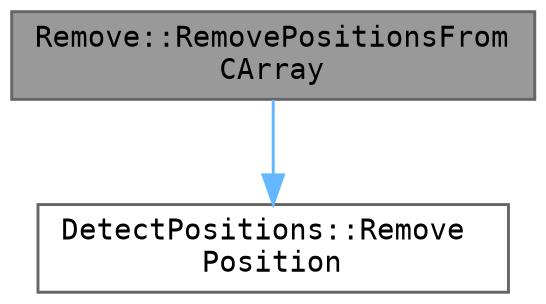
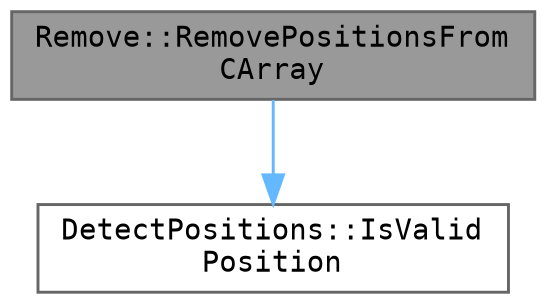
  digraph {
    rankdir=TB
    fontname="DejaVu Sans Mono"
    node [fontname="DejaVu Sans Mono" fontsize=10 shape=box style=filled]
    n1 [color=gray40 fillcolor=grey60 fontcolor=black height=0.2 label="Remove::RemovePositionsFrom\lCArray" width=0.4]
-   n2 [color=grey40 fillcolor=white height=0.2 label="DetectPositions::Remove\lPosition" width=0.4]
+   n2 [color=grey40 fillcolor=white height=0.2 label="DetectPositions::IsValid\lPosition" width=0.4]
    n1 -> n2 [color=steelblue1 fontname="DejaVu Sans Mono" fontsize=10 labelfontname=Helvetica labelfontsize=10 style=solid]
  }
